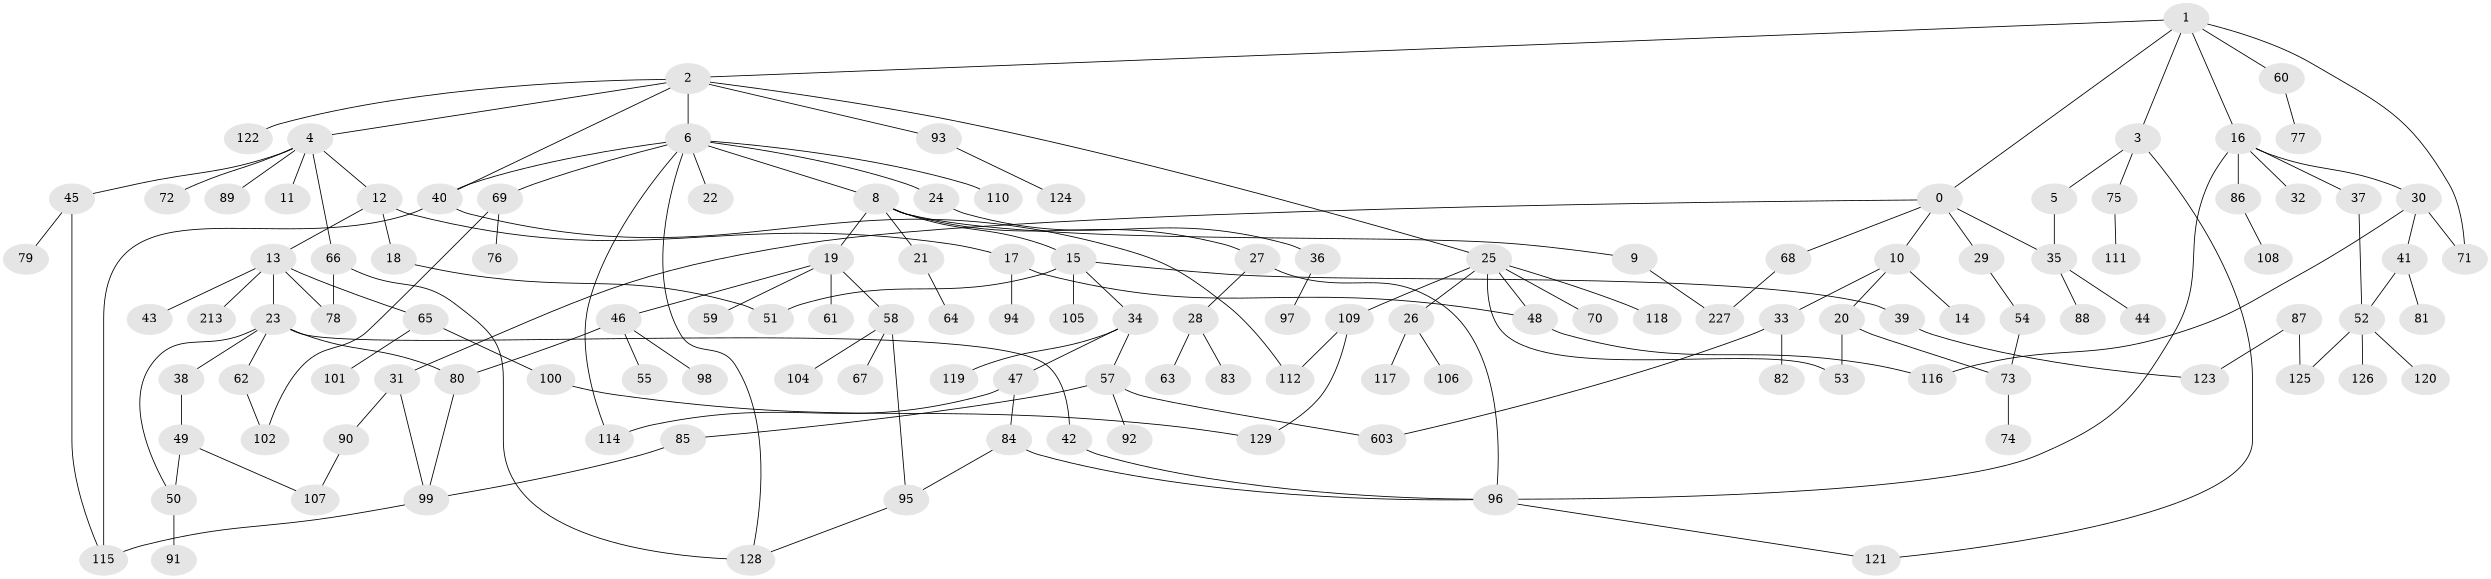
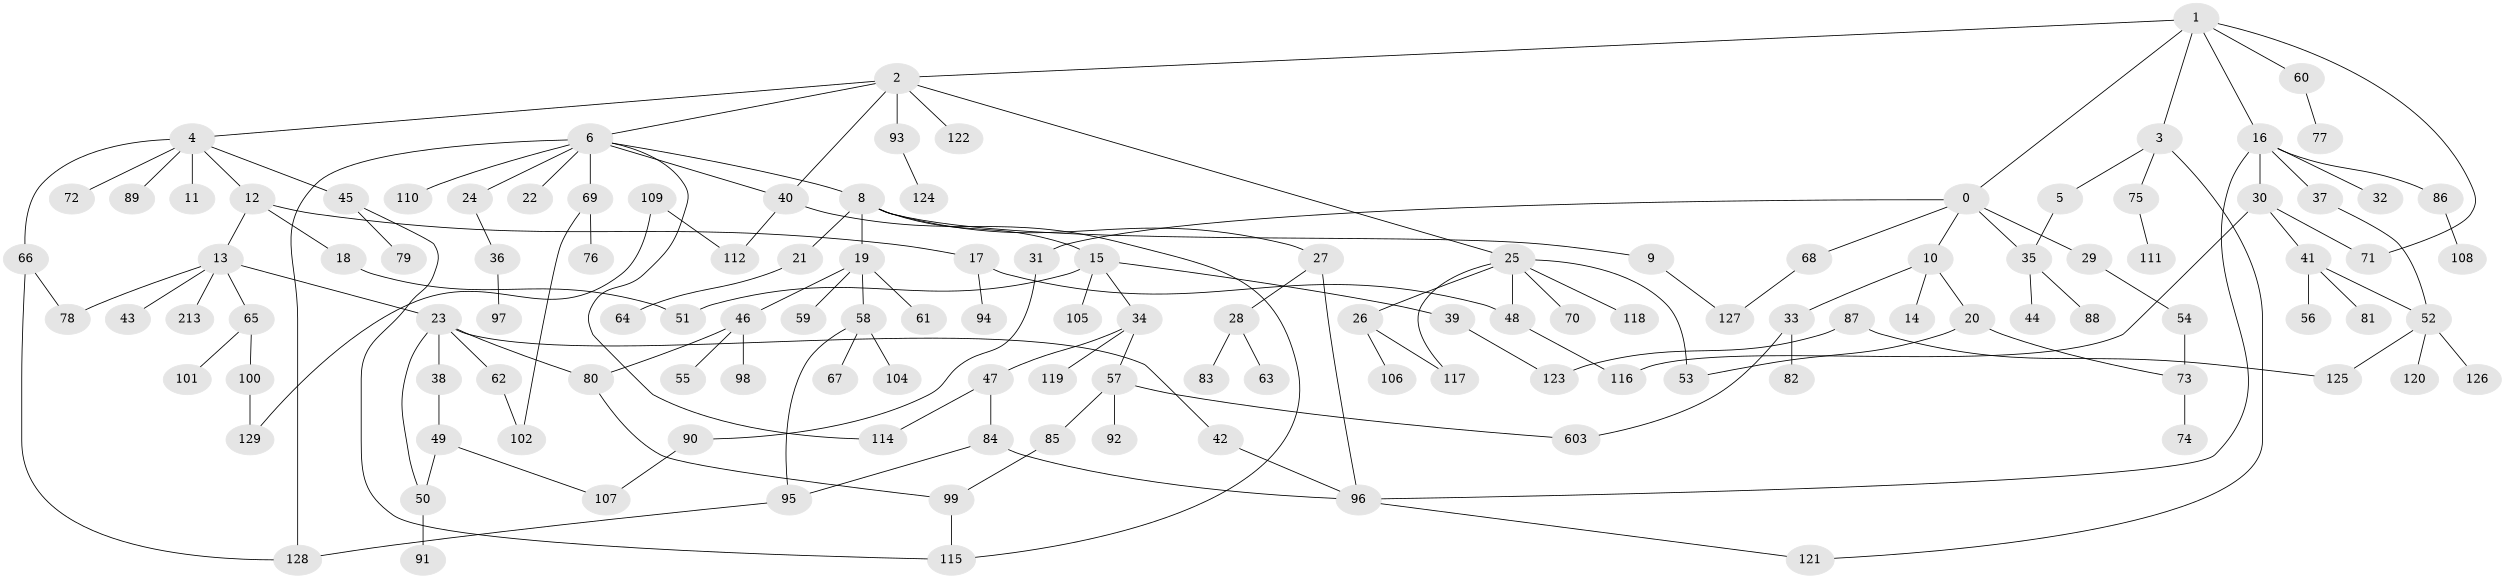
  graph {
    node [color=gray90 style=filled]
    1
    2
    3
    n4 [label=0]
    16
    60
    71
    4
    6
    25
    40
    93
    122
    5
    75
    121
    35
    10
    29
    31
    68
    30
    32
    37
    86
    96
    77
    11
    12
    45
    66
    72
    89
    8
    22
    24
    69
    110
    114
    128
    48
    53
    26
    70
    109
    118
    112
    115
    124
    111
    13
    17
    18
    79
    78
    44
    88
    9
    15
    19
    21
    27
    36
    102
    76
    14
    20
    33
    54
    90
    99
-   127 [label=227]
+   127
    34
    39
    51
    105
    46
    58
    59
    61
    64
    28
    73
    82
    n85 [label=603]
    23
    43
    65
    n89 [label=213]
    94
    38
    42
    50
    62
    80
    100
    101
    47
    57
    119
    123
    41
    116
    52
    108
    55
    98
    67
    95
    104
    129
    74
    49
    91
    97
    106
    117
    87
    125
    63
    83
+   56
    81
    107
    84
    85
    92
    120
    126
    1 -- 2
    1 -- 3
    1 -- n4
    1 -- 16
    1 -- 60
    1 -- 71
    2 -- 4
    2 -- 6
    2 -- 25
    2 -- 40
    2 -- 93
    2 -- 122
    3 -- 5
    3 -- 75
    3 -- 121
    n4 -- 35
    n4 -- 10
    n4 -- 29
    n4 -- 31
    n4 -- 68
    16 -- 30
    16 -- 32
    16 -- 37
    16 -- 86
    16 -- 96
    60 -- 77
    4 -- 11
    4 -- 12
    4 -- 45
    4 -- 66
    4 -- 72
    4 -- 89
    6 -- 40
    6 -- 8
    6 -- 22
    6 -- 24
    6 -- 69
    6 -- 110
    6 -- 114
    6 -- 128
    25 -- 48
    25 -- 53
    25 -- 26
    25 -- 70
-   25 -- 109
+   25 -- 117
    25 -- 118
    40 -- 112
    40 -- 115
    93 -- 124
    5 -- 35
    75 -- 111
    35 -- 44
    35 -- 88
    10 -- 14
    10 -- 20
    10 -- 33
    29 -- 54
    31 -- 90
-   31 -- 99
    68 -- 127
    30 -- 71
    30 -- 41
    30 -- 116
    37 -- 52
    86 -- 108
    96 -- 121
    12 -- 13
    12 -- 17
    12 -- 18
    45 -- 115
    45 -- 79
    66 -- 128
    66 -- 78
    8 -- 9
    8 -- 15
    8 -- 19
    8 -- 21
    8 -- 27
    24 -- 36
    69 -- 102
    69 -- 76
    48 -- 116
    26 -- 106
    26 -- 117
    109 -- 112
    109 -- 129
    13 -- 78
    13 -- 23
    13 -- 43
    13 -- 65
    13 -- n89
    17 -- 48
    17 -- 94
    18 -- 51
    9 -- 127
    15 -- 34
    15 -- 39
    15 -- 51
    15 -- 105
    19 -- 46
    19 -- 58
    19 -- 59
    19 -- 61
    21 -- 64
    27 -- 96
    27 -- 28
    36 -- 97
    20 -- 53
    20 -- 73
    33 -- 82
    33 -- n85
    54 -- 73
    90 -- 107
    99 -- 115
    34 -- 47
    34 -- 57
    34 -- 119
    39 -- 123
    46 -- 80
    46 -- 55
    46 -- 98
    58 -- 67
    58 -- 95
    58 -- 104
    28 -- 63
    28 -- 83
    73 -- 74
    23 -- 38
    23 -- 42
    23 -- 50
    23 -- 62
    23 -- 80
    65 -- 100
    65 -- 101
    38 -- 49
    42 -- 96
    50 -- 91
    62 -- 102
    80 -- 99
    100 -- 129
    47 -- 114
    47 -- 84
    57 -- n85
    57 -- 85
    57 -- 92
    41 -- 52
+   41 -- 56
    41 -- 81
    52 -- 125
    52 -- 120
    52 -- 126
    95 -- 128
    49 -- 50
    49 -- 107
    87 -- 123
    87 -- 125
    84 -- 96
    84 -- 95
    85 -- 99
  }
